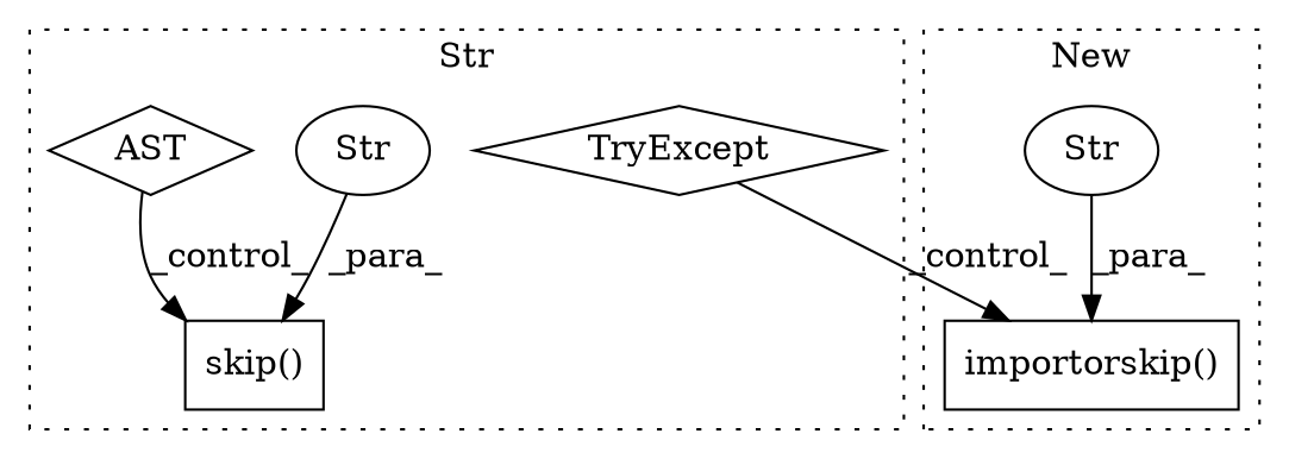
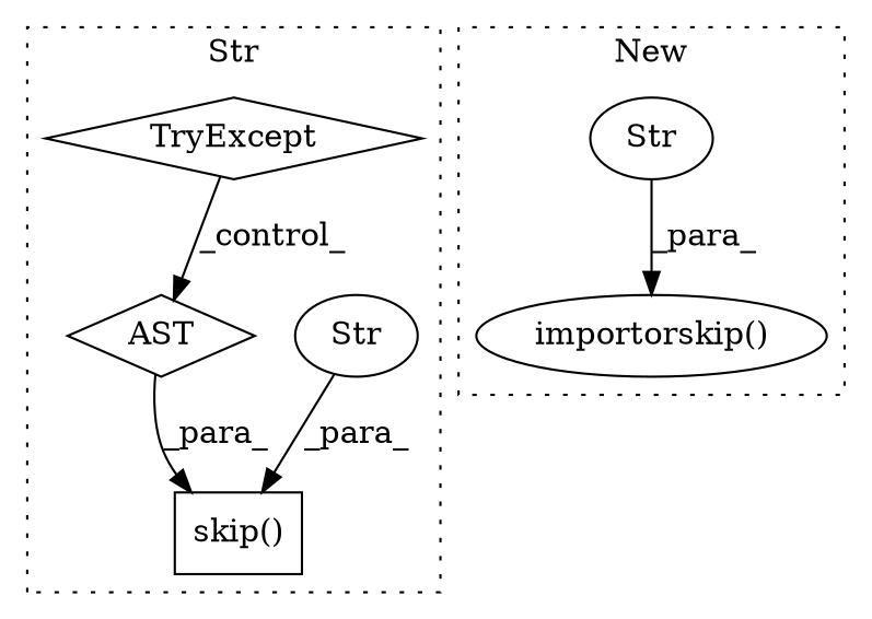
  digraph {
    node [a=75 shape=box]
    n1 [l="12,1" label="skip()" s="572,626"]
    n2 [a=66 l=42 label=Str s=584 shape=ellipse]
    n3 [a=2 l="7,0" label=AST s="539,0" shape=diamond]
    n4 [a=71 l=13 label=TryExcept s=509 shape=diamond]
-   n5 [l="20,1" label="importorskip()" s="508,535"]
+   n5 [l="20,1" label="importorskip()" s="508,535" shape=ellipse]
    n6 [a=66 l=7 label=Str s=528 shape=ellipse]
    subgraph cluster_1 {
      label=Str
      style=dotted
      n1
      n2
      n3
      n4
    }
    subgraph cluster_2 {
      label=New
      style=dotted
      n5
      n6
    }
    n2 -> n1 [label=_para_]
-   n3 -> n1 [label=_control_]
-   n4 -> n5 [label=_control_]
+   n3 -> n1 [label=_para_]
+   n4 -> n3 [label=_control_]
    n6 -> n5 [label=_para_]
  }
